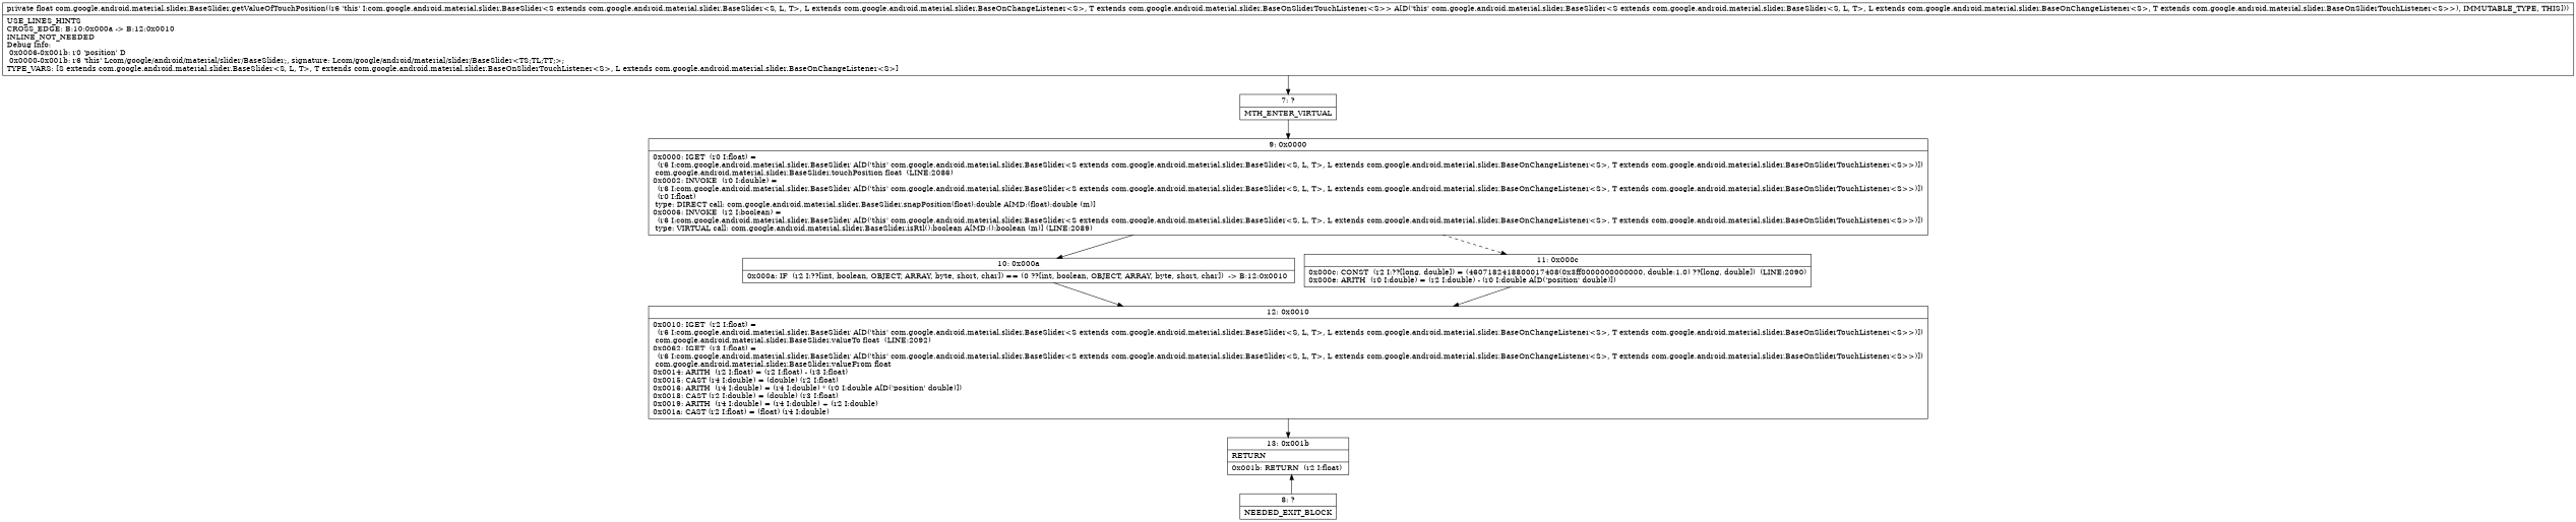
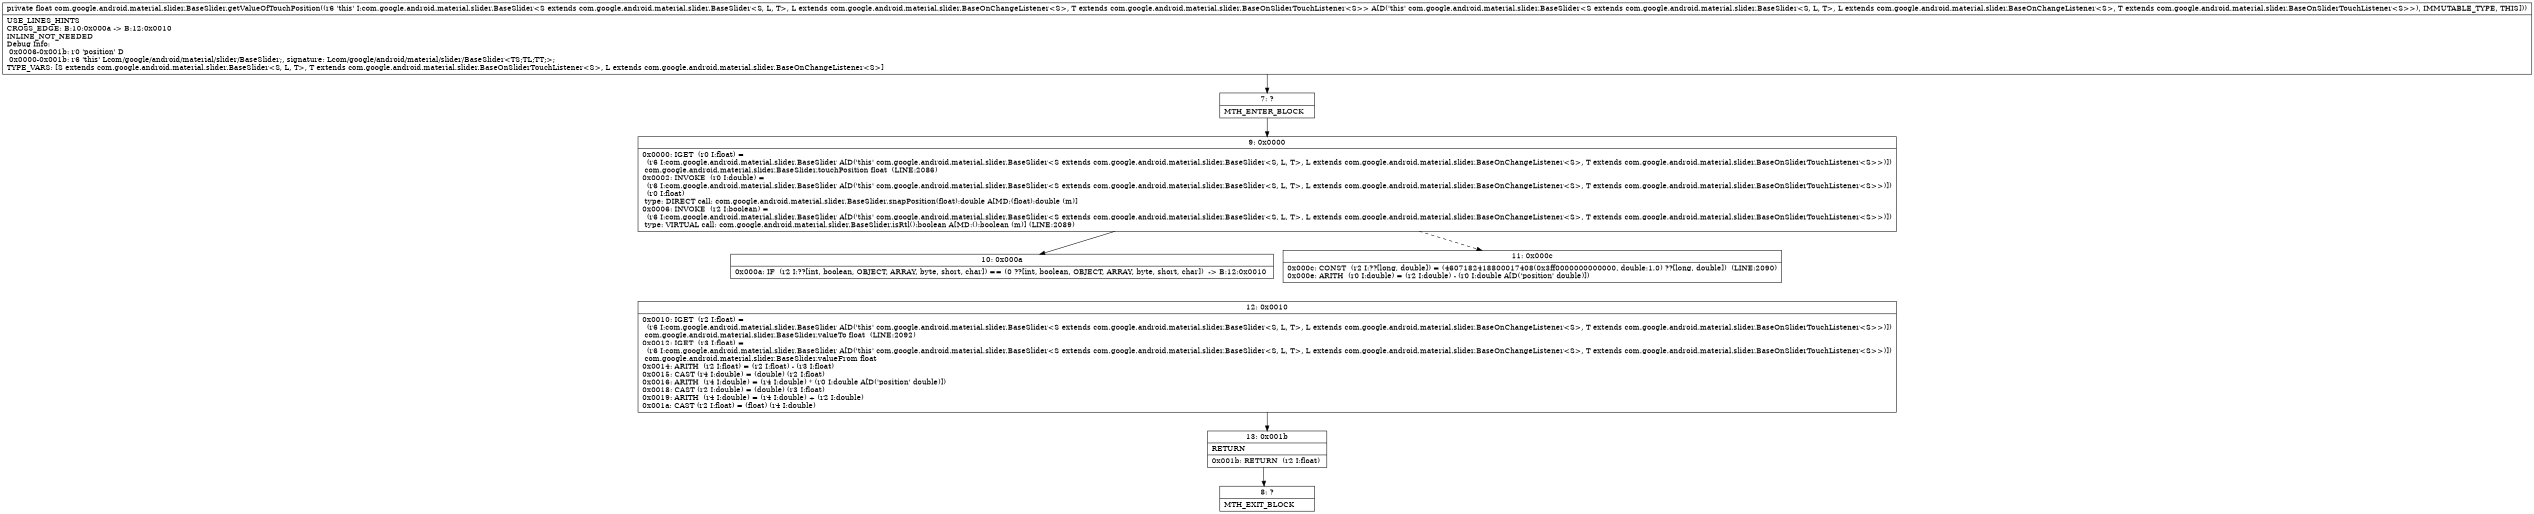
  digraph {
    node [shape=record]
-   n1 [label="{7\:\ ?|MTH_ENTER_VIRTUAL\l}"]
+   n1 [label="{7\:\ ?|MTH_ENTER_BLOCK\l}"]
    n2 [label="{9\:\ 0x0000|0x0000: IGET  (r0 I:float) = \l  (r6 I:com.google.android.material.slider.BaseSlider A[D('this' com.google.android.material.slider.BaseSlider\<S extends com.google.android.material.slider.BaseSlider\<S, L, T\>, L extends com.google.android.material.slider.BaseOnChangeListener\<S\>, T extends com.google.android.material.slider.BaseOnSliderTouchListener\<S\>\>)])\l com.google.android.material.slider.BaseSlider.touchPosition float  (LINE:2086)\l0x0002: INVOKE  (r0 I:double) = \l  (r6 I:com.google.android.material.slider.BaseSlider A[D('this' com.google.android.material.slider.BaseSlider\<S extends com.google.android.material.slider.BaseSlider\<S, L, T\>, L extends com.google.android.material.slider.BaseOnChangeListener\<S\>, T extends com.google.android.material.slider.BaseOnSliderTouchListener\<S\>\>)])\l  (r0 I:float)\l type: DIRECT call: com.google.android.material.slider.BaseSlider.snapPosition(float):double A[MD:(float):double (m)]\l0x0006: INVOKE  (r2 I:boolean) = \l  (r6 I:com.google.android.material.slider.BaseSlider A[D('this' com.google.android.material.slider.BaseSlider\<S extends com.google.android.material.slider.BaseSlider\<S, L, T\>, L extends com.google.android.material.slider.BaseOnChangeListener\<S\>, T extends com.google.android.material.slider.BaseOnSliderTouchListener\<S\>\>)])\l type: VIRTUAL call: com.google.android.material.slider.BaseSlider.isRtl():boolean A[MD:():boolean (m)] (LINE:2089)\l}"]
    n3 [label="{10\:\ 0x000a|0x000a: IF  (r2 I:??[int, boolean, OBJECT, ARRAY, byte, short, char]) == (0 ??[int, boolean, OBJECT, ARRAY, byte, short, char])  \-\> B:12:0x0010 \l}"]
    n4 [label="{11\:\ 0x000c|0x000c: CONST  (r2 I:??[long, double]) = (4607182418800017408(0x3ff0000000000000, double:1.0) ??[long, double])  (LINE:2090)\l0x000e: ARITH  (r0 I:double) = (r2 I:double) \- (r0 I:double A[D('position' double)]) \l}"]
-   n5 [label="{12\:\ 0x0010|0x0010: IGET  (r2 I:float) = \l  (r6 I:com.google.android.material.slider.BaseSlider A[D('this' com.google.android.material.slider.BaseSlider\<S extends com.google.android.material.slider.BaseSlider\<S, L, T\>, L extends com.google.android.material.slider.BaseOnChangeListener\<S\>, T extends com.google.android.material.slider.BaseOnSliderTouchListener\<S\>\>)])\l com.google.android.material.slider.BaseSlider.valueTo float  (LINE:2092)\l0x0062: IGET  (r3 I:float) = \l  (r6 I:com.google.android.material.slider.BaseSlider A[D('this' com.google.android.material.slider.BaseSlider\<S extends com.google.android.material.slider.BaseSlider\<S, L, T\>, L extends com.google.android.material.slider.BaseOnChangeListener\<S\>, T extends com.google.android.material.slider.BaseOnSliderTouchListener\<S\>\>)])\l com.google.android.material.slider.BaseSlider.valueFrom float \l0x0014: ARITH  (r2 I:float) = (r2 I:float) \- (r3 I:float) \l0x0015: CAST (r4 I:double) = (double) (r2 I:float) \l0x0016: ARITH  (r4 I:double) = (r4 I:double) * (r0 I:double A[D('position' double)]) \l0x0018: CAST (r2 I:double) = (double) (r3 I:float) \l0x0019: ARITH  (r4 I:double) = (r4 I:double) + (r2 I:double) \l0x001a: CAST (r2 I:float) = (float) (r4 I:double) \l}"]
+   n5 [label="{12\:\ 0x0010|0x0010: IGET  (r2 I:float) = \l  (r6 I:com.google.android.material.slider.BaseSlider A[D('this' com.google.android.material.slider.BaseSlider\<S extends com.google.android.material.slider.BaseSlider\<S, L, T\>, L extends com.google.android.material.slider.BaseOnChangeListener\<S\>, T extends com.google.android.material.slider.BaseOnSliderTouchListener\<S\>\>)])\l com.google.android.material.slider.BaseSlider.valueTo float  (LINE:2092)\l0x0012: IGET  (r3 I:float) = \l  (r6 I:com.google.android.material.slider.BaseSlider A[D('this' com.google.android.material.slider.BaseSlider\<S extends com.google.android.material.slider.BaseSlider\<S, L, T\>, L extends com.google.android.material.slider.BaseOnChangeListener\<S\>, T extends com.google.android.material.slider.BaseOnSliderTouchListener\<S\>\>)])\l com.google.android.material.slider.BaseSlider.valueFrom float \l0x0014: ARITH  (r2 I:float) = (r2 I:float) \- (r3 I:float) \l0x0015: CAST (r4 I:double) = (double) (r2 I:float) \l0x0016: ARITH  (r4 I:double) = (r4 I:double) * (r0 I:double A[D('position' double)]) \l0x0018: CAST (r2 I:double) = (double) (r3 I:float) \l0x0019: ARITH  (r4 I:double) = (r4 I:double) + (r2 I:double) \l0x001a: CAST (r2 I:float) = (float) (r4 I:double) \l}"]
    n6 [label="{13\:\ 0x001b|RETURN\l|0x001b: RETURN  (r2 I:float) \l}"]
-   n7 [label="{8\:\ ?|NEEDED_EXIT_BLOCK\l}"]
+   n7 [label="{8\:\ ?|MTH_EXIT_BLOCK\l}"]
    n8 [label="{private float com.google.android.material.slider.BaseSlider.getValueOfTouchPosition((r6 'this' I:com.google.android.material.slider.BaseSlider\<S extends com.google.android.material.slider.BaseSlider\<S, L, T\>, L extends com.google.android.material.slider.BaseOnChangeListener\<S\>, T extends com.google.android.material.slider.BaseOnSliderTouchListener\<S\>\> A[D('this' com.google.android.material.slider.BaseSlider\<S extends com.google.android.material.slider.BaseSlider\<S, L, T\>, L extends com.google.android.material.slider.BaseOnChangeListener\<S\>, T extends com.google.android.material.slider.BaseOnSliderTouchListener\<S\>\>), IMMUTABLE_TYPE, THIS]))  | USE_LINES_HINTS\lCROSS_EDGE: B:10:0x000a \-\> B:12:0x0010\lINLINE_NOT_NEEDED\lDebug Info:\l  0x0006\-0x001b: r0 'position' D\l  0x0000\-0x001b: r6 'this' Lcom\/google\/android\/material\/slider\/BaseSlider;, signature: Lcom\/google\/android\/material\/slider\/BaseSlider\<TS;TL;TT;\>;\lTYPE_VARS: [S extends com.google.android.material.slider.BaseSlider\<S, L, T\>, T extends com.google.android.material.slider.BaseOnSliderTouchListener\<S\>, L extends com.google.android.material.slider.BaseOnChangeListener\<S\>]\l}"]
    n1 -> n2
    n2 -> n3
    n2 -> n4 [style=dashed]
-   n3 -> n5
-   n4 -> n5
    n5 -> n6
-   n7 -> n6
+   n6 -> n7
    n8 -> n1
  }
